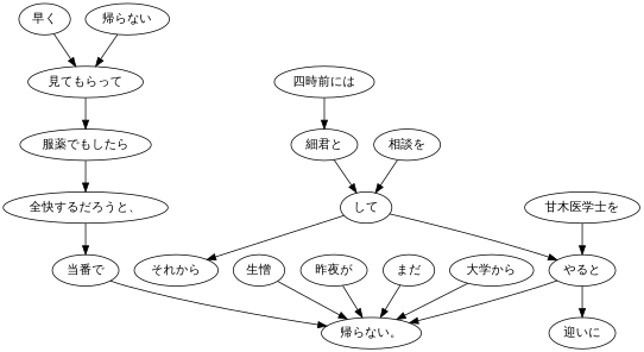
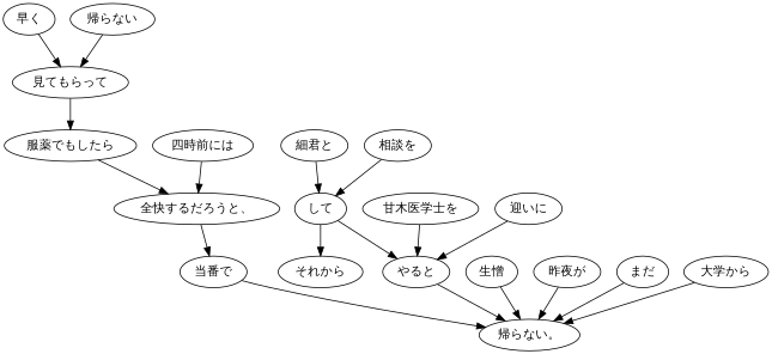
  digraph {
    fontname="Playfair Display"
    node [fontname="Playfair Display"]
    edge [fontname="Playfair Display"]
    n1 [label="早く"]
    n2 [label="見てもらって"]
    n3 [label="服薬でもしたら"]
    n4 [label="帰らない"]
    n5 [label="全快するだろうと、"]
    n6 [label="当番で"]
    n7 [label="四時前には"]
    n8 [label="帰らない。"]
    n9 [label="それから"]
    n10 [label="して"]
    n11 [label="やると"]
    n12 [label="細君と"]
    n13 [label="相談を"]
    n14 [label="甘木医学士を"]
    n15 [label="迎いに"]
    n16 [label="生憎"]
    n17 [label="昨夜が"]
    n18 [label="まだ"]
    n19 [label="大学から"]
    n1 -> n2
    n2 -> n3
    n3 -> n5
    n4 -> n2
    n5 -> n6
    n6 -> n8
-   n7 -> n12
+   n7 -> n5
    n10 -> n9
    n10 -> n11
    n11 -> n8
    n12 -> n10
    n13 -> n10
    n14 -> n11
-   n11 -> n15
+   n15 -> n11
    n16 -> n8
    n17 -> n8
    n18 -> n8
    n19 -> n8
  }
